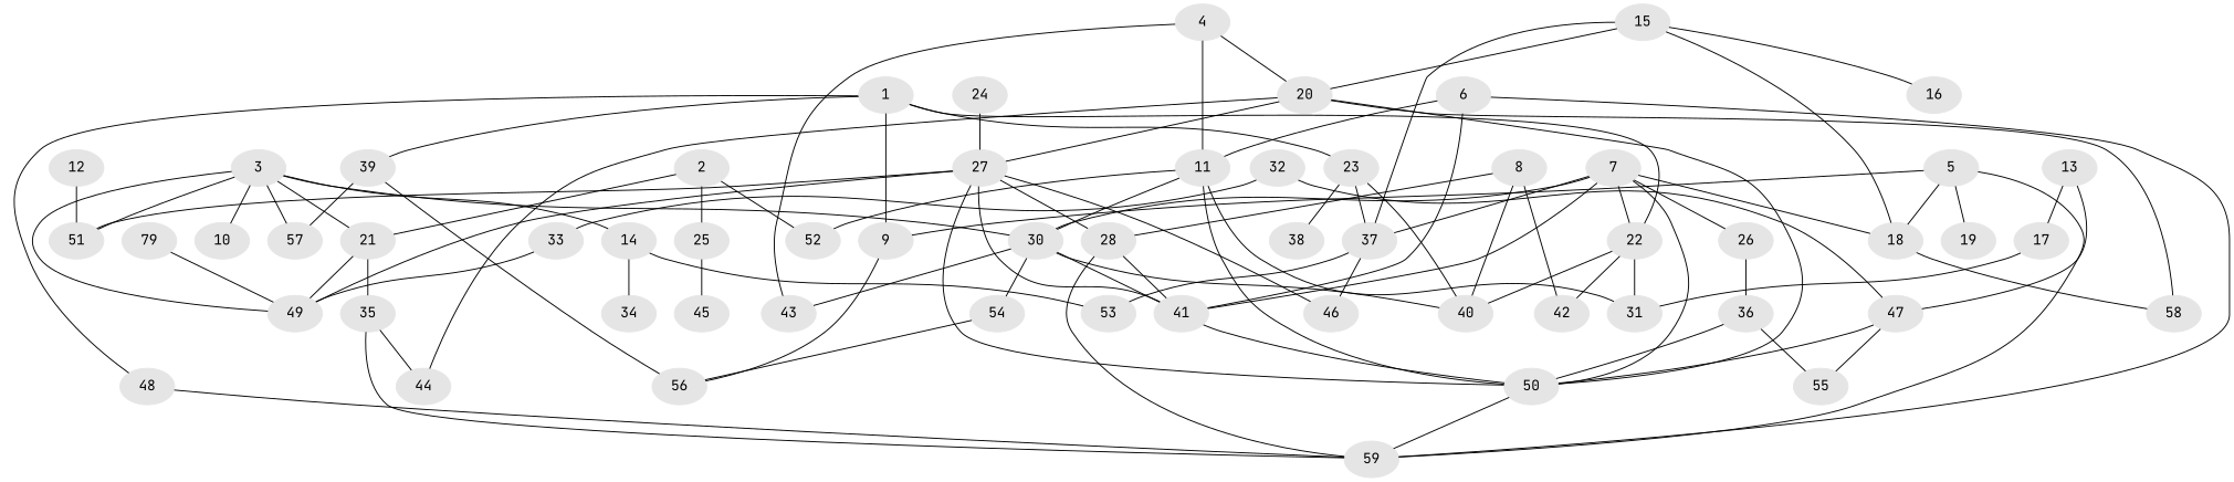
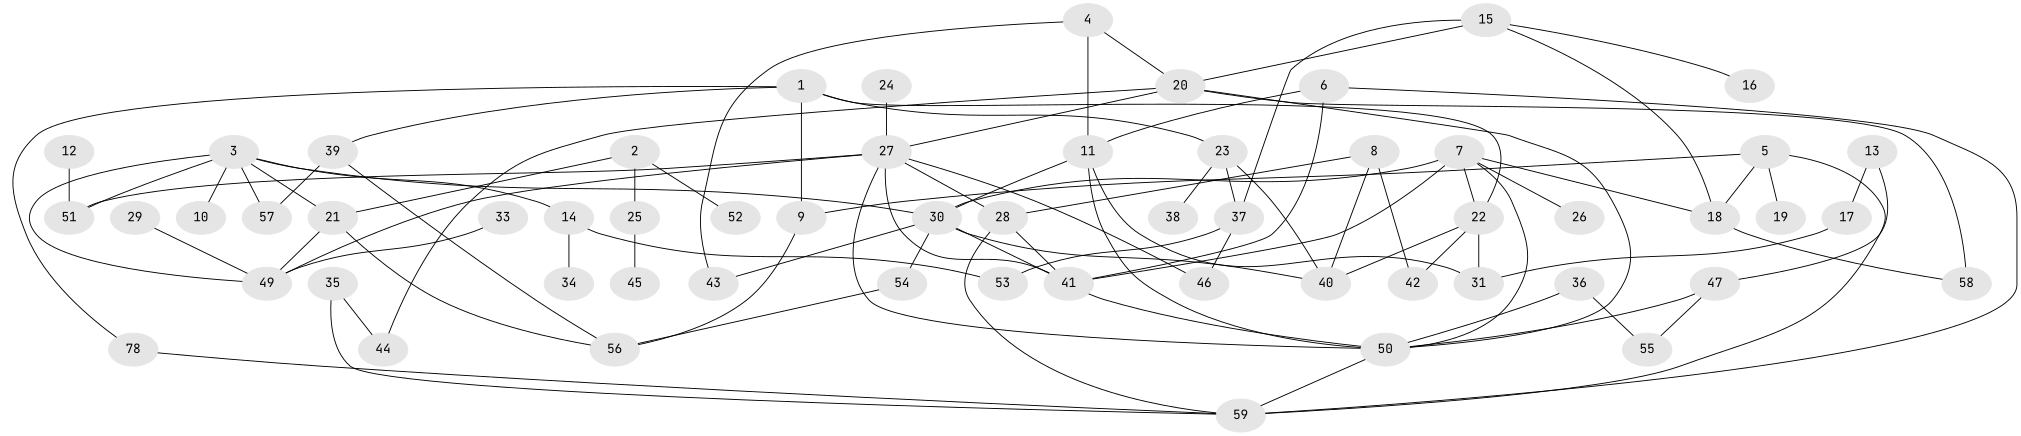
  graph {
    fontname="JetBrains Mono"
    node [color=gray90 fontname="JetBrains Mono" style=filled]
    edge [fontname="JetBrains Mono" weight=1.0]
    1
    9
    22
    23
    39
-   48
+   48 [label=78]
    2
    21
    25
    52
    56
    40
    42
    31
    37
    38
    57
    59
    49
    35
    45
    3
    10
    14
    30
    51
    34
    53
    43
    41
    54
    4
    11
    20
    50
    5
    18
    19
    58
    6
    7
    26
    36
    46
    8
    28
    27
    44
    12
    13
    17
    47
    55
    15
    16
-   29 [label=79]
+   29
    24
-   32
    33
    1 -- 9
    1 -- 22
    1 -- 23
    1 -- 39
    1 -- 48
    9 -- 56
    22 -- 40
    22 -- 42
    22 -- 31
    23 -- 40
    23 -- 37
    23 -- 38
    39 -- 56
    39 -- 57
    48 -- 59
    2 -- 21
    2 -- 25
    2 -- 52
    21 -- 49
-   21 -- 35
+   21 -- 56
    25 -- 45
    37 -- 53
    37 -- 46
    35 -- 59
    35 -- 44
    3 -- 21
    3 -- 57
    3 -- 49
    3 -- 10
    3 -- 14
    3 -- 30
    3 -- 51 [weight=2.0]
    14 -- 34
    14 -- 53
    30 -- 40
    30 -- 43
    30 -- 41 [weight=2.0]
    30 -- 54
    41 -- 50
    54 -- 56
    4 -- 43
    4 -- 11
    4 -- 20
-   11 -- 52
    11 -- 31
    11 -- 30
    11 -- 50
    20 -- 50
    20 -- 58
    20 -- 27
    20 -- 44
    50 -- 59
    5 -- 9
    5 -- 59
    5 -- 18
    5 -- 19
    18 -- 58
    6 -- 59
    6 -- 41
    6 -- 11
    7 -- 22 [weight=2.0]
-   7 -- 37
    7 -- 30
    7 -- 41
    7 -- 50
    7 -- 18
    7 -- 26
-   26 -- 36
    36 -- 50
    36 -- 55
    8 -- 40
    8 -- 42
    8 -- 28
    28 -- 59
    28 -- 41
    27 -- 49
    27 -- 51
    27 -- 41
    27 -- 50
    27 -- 46
    27 -- 28
    12 -- 51
    13 -- 17
    13 -- 47
    17 -- 31
    47 -- 50
    47 -- 55
    15 -- 37
    15 -- 20
    15 -- 18
    15 -- 16
    29 -- 49
    24 -- 27
-   32 -- 47
-   32 -- 33
    33 -- 49
  }
